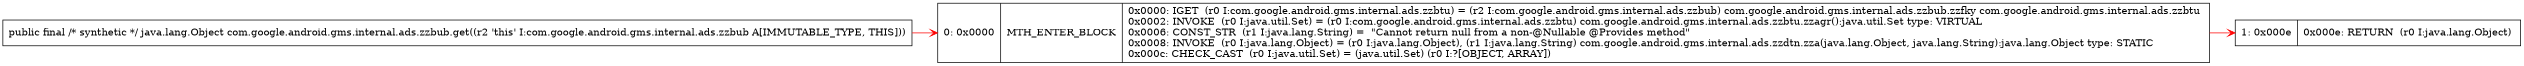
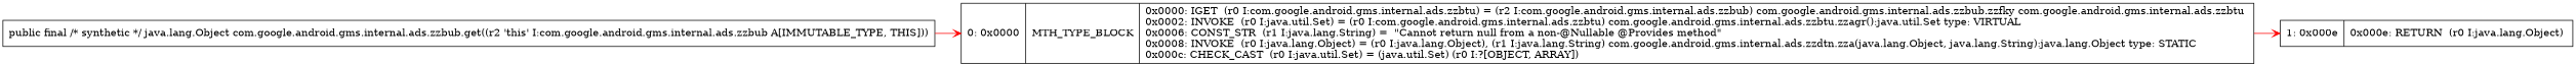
  digraph {
    rankdir=LR
    node [shape=record]
    edge [color=red arrowhead=vee]
-   n1 [label="{0\:\ 0x0000|MTH_ENTER_BLOCK\l|0x0000: IGET  (r0 I:com.google.android.gms.internal.ads.zzbtu) = (r2 I:com.google.android.gms.internal.ads.zzbub) com.google.android.gms.internal.ads.zzbub.zzfky com.google.android.gms.internal.ads.zzbtu \l0x0002: INVOKE  (r0 I:java.util.Set) = (r0 I:com.google.android.gms.internal.ads.zzbtu) com.google.android.gms.internal.ads.zzbtu.zzagr():java.util.Set type: VIRTUAL \l0x0006: CONST_STR  (r1 I:java.lang.String) =  \"Cannot return null from a non\-@Nullable @Provides method\" \l0x0008: INVOKE  (r0 I:java.lang.Object) = (r0 I:java.lang.Object), (r1 I:java.lang.String) com.google.android.gms.internal.ads.zzdtn.zza(java.lang.Object, java.lang.String):java.lang.Object type: STATIC \l0x000c: CHECK_CAST  (r0 I:java.util.Set) = (java.util.Set) (r0 I:?[OBJECT, ARRAY]) \l}"]
+   n1 [label="{0\:\ 0x0000|MTH_TYPE_BLOCK\l|0x0000: IGET  (r0 I:com.google.android.gms.internal.ads.zzbtu) = (r2 I:com.google.android.gms.internal.ads.zzbub) com.google.android.gms.internal.ads.zzbub.zzfky com.google.android.gms.internal.ads.zzbtu \l0x0002: INVOKE  (r0 I:java.util.Set) = (r0 I:com.google.android.gms.internal.ads.zzbtu) com.google.android.gms.internal.ads.zzbtu.zzagr():java.util.Set type: VIRTUAL \l0x0006: CONST_STR  (r1 I:java.lang.String) =  \"Cannot return null from a non\-@Nullable @Provides method\" \l0x0008: INVOKE  (r0 I:java.lang.Object) = (r0 I:java.lang.Object), (r1 I:java.lang.String) com.google.android.gms.internal.ads.zzdtn.zza(java.lang.Object, java.lang.String):java.lang.Object type: STATIC \l0x000c: CHECK_CAST  (r0 I:java.util.Set) = (java.util.Set) (r0 I:?[OBJECT, ARRAY]) \l}"]
    n2 [label="{1\:\ 0x000e|0x000e: RETURN  (r0 I:java.lang.Object) \l}"]
    n3 [label="{public final \/* synthetic *\/ java.lang.Object com.google.android.gms.internal.ads.zzbub.get((r2 'this' I:com.google.android.gms.internal.ads.zzbub A[IMMUTABLE_TYPE, THIS])) }"]
    n1 -> n2
    n3 -> n1
  }
